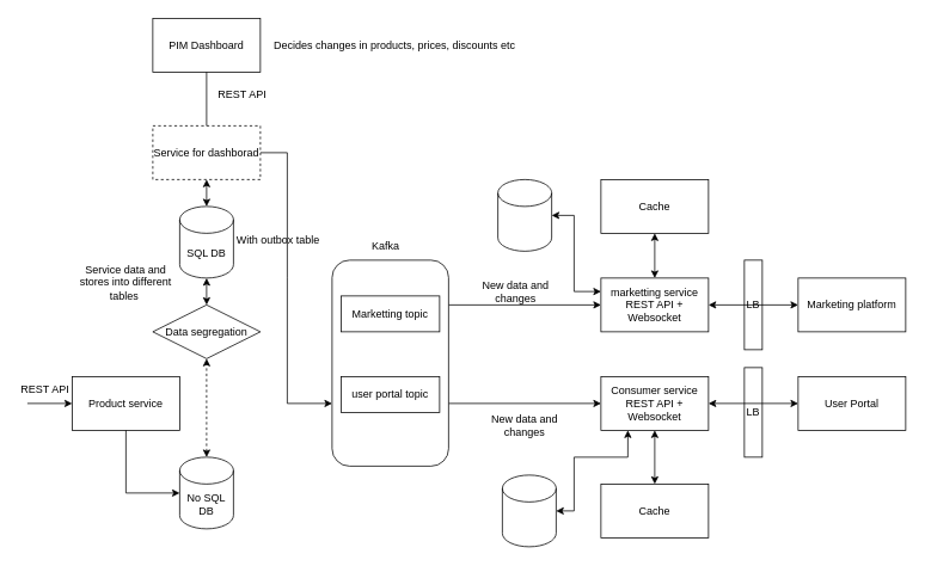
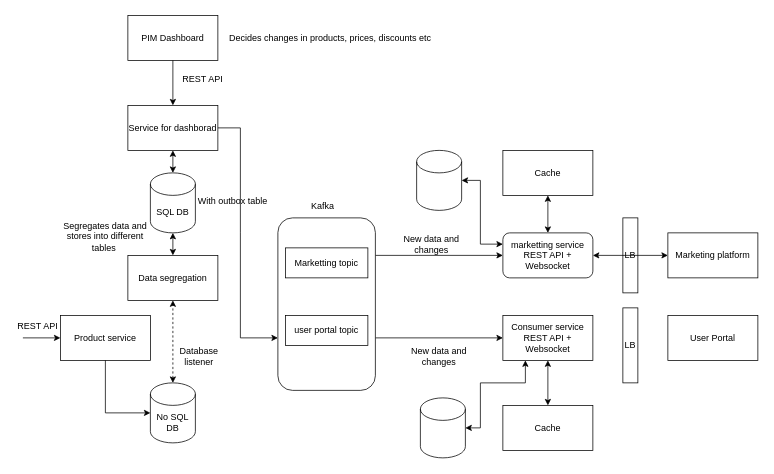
  <mxCell id="0" />
  <mxCell id="1" parent="0" />
  <mxCell id="2" value="REST API" style="text;html=1;align=center;verticalAlign=middle;whiteSpace=wrap;rounded=0;" parent="1" vertex="1"><mxGeometry x="20" y="420" width="60" height="30" as="geometry" /></mxCell>
  <mxCell id="3" value="" style="endArrow=classic;html=1;rounded=0;exitX=0.5;exitY=0;exitDx=0;exitDy=0;exitPerimeter=0;" parent="1" edge="1"><mxGeometry width="50" height="50" relative="1" as="geometry"><mxPoint x="30" y="450" as="sourcePoint" /><mxPoint x="80" y="450" as="targetPoint" /></mxGeometry></mxCell>
  <mxCell id="4" value="Product service" style="rounded=0;whiteSpace=wrap;html=1;" parent="1" vertex="1"><mxGeometry x="80" y="420" width="120" height="60" as="geometry" /></mxCell>
  <mxCell id="5" value="" style="endArrow=classic;html=1;rounded=0;exitX=0.5;exitY=1;exitDx=0;exitDy=0;" parent="1" source="4" edge="1"><mxGeometry width="50" height="50" relative="1" as="geometry"><mxPoint x="100" y="560" as="sourcePoint" /><mxPoint x="200" y="550" as="targetPoint" /><Array as="points"><mxPoint x="140" y="550" /></Array></mxGeometry></mxCell>
  <mxCell id="6" value="&lt;div&gt;No SQL DB&lt;/div&gt;" style="shape=cylinder3;whiteSpace=wrap;html=1;boundedLbl=1;backgroundOutline=1;size=15;" parent="1" vertex="1"><mxGeometry x="200" y="510" width="60" height="80" as="geometry" /></mxCell>
  <mxCell id="7" value="User Portal" style="rounded=0;whiteSpace=wrap;html=1;" parent="1" vertex="1"><mxGeometry x="890" y="420" width="120" height="60" as="geometry" /></mxCell>
  <mxCell id="8" value="M&lt;span style=&quot;background-color: initial;&quot;&gt;arketing platform&lt;/span&gt;" style="rounded=0;whiteSpace=wrap;html=1;" parent="1" vertex="1"><mxGeometry x="890" y="310" width="120" height="60" as="geometry" /></mxCell>
  <mxCell id="9" value="" style="endArrow=classic;html=1;rounded=0;exitX=1;exitY=0.5;exitDx=0;exitDy=0;entryX=0;entryY=0.5;entryDx=0;entryDy=0;" parent="1" source="18" edge="1"><mxGeometry width="50" height="50" relative="1" as="geometry"><mxPoint x="290" y="240" as="sourcePoint" /><mxPoint x="370" y="450" as="targetPoint" /><Array as="points"><mxPoint x="320" y="170" /><mxPoint x="320" y="310" /><mxPoint x="320" y="450" /></Array></mxGeometry></mxCell>
  <mxCell id="10" value="Consumer service&lt;div&gt;REST API + Websocket&lt;/div&gt;" style="rounded=0;whiteSpace=wrap;html=1;" parent="1" vertex="1"><mxGeometry x="670" y="420" width="120" height="60" as="geometry" /></mxCell>
- <mxCell id="11" value="marketting service&lt;div&gt;REST API + Websocket&lt;/div&gt;" style="rounded=0;whiteSpace=wrap;html=1;" parent="1" vertex="1"><mxGeometry x="670" y="310" width="120" height="60" as="geometry" /></mxCell>
+ <mxCell id="11" value="marketting service&lt;div&gt;REST API + Websocket&lt;/div&gt;" style="whiteSpace=wrap;html=1;rounded=1;" parent="1" vertex="1"><mxGeometry x="670" y="310" width="120" height="60" as="geometry" /></mxCell>
  <mxCell id="12" value="LB" style="rounded=0;whiteSpace=wrap;html=1;" vertex="1" parent="1"><mxGeometry x="830" y="290" width="20" height="100" as="geometry" /></mxCell>
  <mxCell id="13" value="LB" style="rounded=0;whiteSpace=wrap;html=1;" vertex="1" parent="1"><mxGeometry x="830" y="410" width="20" height="100" as="geometry" /></mxCell>
  <mxCell id="14" value="Cache" style="rounded=0;whiteSpace=wrap;html=1;" vertex="1" parent="1"><mxGeometry x="670" y="540" width="120" height="60" as="geometry" /></mxCell>
  <mxCell id="15" value="Cache" style="rounded=0;whiteSpace=wrap;html=1;" vertex="1" parent="1"><mxGeometry x="670" y="200" width="120" height="60" as="geometry" /></mxCell>
  <mxCell id="16" value="" style="endArrow=classic;startArrow=classic;html=1;rounded=0;exitX=0.5;exitY=0;exitDx=0;exitDy=0;entryX=0.5;entryY=1;entryDx=0;entryDy=0;" edge="1" parent="1" source="14" target="10"><mxGeometry width="50" height="50" relative="1" as="geometry"><mxPoint x="470" y="400" as="sourcePoint" /><mxPoint x="520" y="350" as="targetPoint" /></mxGeometry></mxCell>
  <mxCell id="17" value="" style="endArrow=classic;startArrow=classic;html=1;rounded=0;exitX=0.5;exitY=0;exitDx=0;exitDy=0;entryX=0.5;entryY=1;entryDx=0;entryDy=0;" edge="1" parent="1" source="11" target="15"><mxGeometry width="50" height="50" relative="1" as="geometry"><mxPoint x="740" y="550" as="sourcePoint" /><mxPoint x="740" y="490" as="targetPoint" /></mxGeometry></mxCell>
- <mxCell id="18" value="Service for dashborad" style="rounded=0;whiteSpace=wrap;html=1;dashed=1;" vertex="1" parent="1"><mxGeometry x="170" y="140" width="120" height="60" as="geometry" /></mxCell>
+ <mxCell id="18" value="Service for dashborad" style="rounded=0;whiteSpace=wrap;html=1;" vertex="1" parent="1"><mxGeometry x="170" y="140" width="120" height="60" as="geometry" /></mxCell>
  <mxCell id="19" value="PIM Dashboard" style="rounded=0;whiteSpace=wrap;html=1;" vertex="1" parent="1"><mxGeometry x="170" y="20" width="120" height="60" as="geometry" /></mxCell>
- <mxCell id="20" value="" style="endArrow=none;html=1;rounded=0;exitX=0.5;exitY=1;exitDx=0;exitDy=0;" edge="1" parent="1" source="19" target="18"><mxGeometry width="50" height="50" relative="1" as="geometry"><mxPoint x="470" y="210" as="sourcePoint" /><mxPoint x="520" y="160" as="targetPoint" /></mxGeometry></mxCell>
+ <mxCell id="20" value="" style="endArrow=classic;html=1;rounded=0;exitX=0.5;exitY=1;exitDx=0;exitDy=0;" edge="1" parent="1" source="19" target="18"><mxGeometry width="50" height="50" relative="1" as="geometry"><mxPoint x="470" y="210" as="sourcePoint" /><mxPoint x="520" y="160" as="targetPoint" /></mxGeometry></mxCell>
  <mxCell id="21" value="Decides changes in products, prices, discounts etc" style="text;html=1;align=center;verticalAlign=middle;whiteSpace=wrap;rounded=0;" vertex="1" parent="1"><mxGeometry x="290" y="35" width="300" height="30" as="geometry" /></mxCell>
  <mxCell id="22" value="" style="shape=cylinder3;whiteSpace=wrap;html=1;boundedLbl=1;backgroundOutline=1;size=15;" vertex="1" parent="1"><mxGeometry x="555" y="200" width="60" height="80" as="geometry" /></mxCell>
  <mxCell id="23" value="" style="shape=cylinder3;whiteSpace=wrap;html=1;boundedLbl=1;backgroundOutline=1;size=15;" vertex="1" parent="1"><mxGeometry x="560" y="530" width="60" height="80" as="geometry" /></mxCell>
  <mxCell id="24" value="" style="endArrow=classic;html=1;rounded=0;entryX=0;entryY=0.5;entryDx=0;entryDy=0;" edge="1" parent="1" target="11"><mxGeometry width="50" height="50" relative="1" as="geometry"><mxPoint x="500" y="340" as="sourcePoint" /><mxPoint x="520" y="300" as="targetPoint" /></mxGeometry></mxCell>
  <mxCell id="25" value="" style="endArrow=classic;html=1;rounded=0;entryX=0;entryY=0.5;entryDx=0;entryDy=0;exitX=0.5;exitY=0;exitDx=0;exitDy=0;exitPerimeter=0;" edge="1" parent="1" target="10"><mxGeometry width="50" height="50" relative="1" as="geometry"><mxPoint x="500" y="450" as="sourcePoint" /><mxPoint x="680" y="350" as="targetPoint" /></mxGeometry></mxCell>
  <mxCell id="26" value="" style="rounded=1;whiteSpace=wrap;html=1;" vertex="1" parent="1"><mxGeometry x="370" y="290" width="130" height="230" as="geometry" /></mxCell>
  <mxCell id="27" value="Kafka" style="text;html=1;align=center;verticalAlign=middle;whiteSpace=wrap;rounded=0;" vertex="1" parent="1"><mxGeometry x="400" y="260" width="60" height="30" as="geometry" /></mxCell>
  <mxCell id="28" value="New data and changes" style="text;html=1;align=center;verticalAlign=middle;whiteSpace=wrap;rounded=0;" vertex="1" parent="1"><mxGeometry x="530" y="310" width="90" height="30" as="geometry" /></mxCell>
  <mxCell id="29" value="New data and changes" style="text;html=1;align=center;verticalAlign=middle;whiteSpace=wrap;rounded=0;" vertex="1" parent="1"><mxGeometry x="540" y="460" width="90" height="30" as="geometry" /></mxCell>
  <mxCell id="30" value="Marketting topic" style="rounded=0;whiteSpace=wrap;html=1;" vertex="1" parent="1"><mxGeometry x="380" y="330" width="110" height="40" as="geometry" /></mxCell>
  <mxCell id="31" value="user portal topic" style="rounded=0;whiteSpace=wrap;html=1;" vertex="1" parent="1"><mxGeometry x="380" y="420" width="110" height="40" as="geometry" /></mxCell>
  <mxCell id="32" value="" style="endArrow=classic;startArrow=classic;html=1;rounded=0;entryX=0;entryY=0.25;entryDx=0;entryDy=0;exitX=1;exitY=0.5;exitDx=0;exitDy=0;exitPerimeter=0;" edge="1" parent="1" source="22" target="11"><mxGeometry width="50" height="50" relative="1" as="geometry"><mxPoint x="470" y="350" as="sourcePoint" /><mxPoint x="520" y="300" as="targetPoint" /><Array as="points"><mxPoint x="640" y="240" /><mxPoint x="640" y="325" /></Array></mxGeometry></mxCell>
  <mxCell id="33" value="" style="endArrow=classic;startArrow=classic;html=1;rounded=0;entryX=0.25;entryY=1;entryDx=0;entryDy=0;exitX=1;exitY=0.5;exitDx=0;exitDy=0;exitPerimeter=0;" edge="1" parent="1" source="23" target="10"><mxGeometry width="50" height="50" relative="1" as="geometry"><mxPoint x="470" y="350" as="sourcePoint" /><mxPoint x="520" y="300" as="targetPoint" /><Array as="points"><mxPoint x="640" y="570" /><mxPoint x="640" y="510" /><mxPoint x="700" y="510" /></Array></mxGeometry></mxCell>
  <mxCell id="34" value="" style="endArrow=classic;startArrow=classic;html=1;rounded=0;exitX=0.5;exitY=0;exitDx=0;exitDy=0;exitPerimeter=0;entryX=0.5;entryY=1;entryDx=0;entryDy=0;dashed=1;" edge="1" parent="1" source="6" target="39"><mxGeometry width="50" height="50" relative="1" as="geometry"><mxPoint x="390" y="350" as="sourcePoint" /><mxPoint x="230" y="330" as="targetPoint" /></mxGeometry></mxCell>
  <mxCell id="35" value="With outbox table&lt;div&gt;&lt;br&gt;&lt;/div&gt;" style="text;html=1;align=center;verticalAlign=middle;whiteSpace=wrap;rounded=0;" vertex="1" parent="1"><mxGeometry x="260" y="260" width="100" height="30" as="geometry" /></mxCell>
  <mxCell id="36" value="REST API" style="text;html=1;align=center;verticalAlign=middle;whiteSpace=wrap;rounded=0;" vertex="1" parent="1"><mxGeometry x="240" y="90" width="60" height="30" as="geometry" /></mxCell>
  <mxCell id="37" value="" style="endArrow=classic;startArrow=classic;html=1;rounded=0;entryX=0;entryY=0.5;entryDx=0;entryDy=0;exitX=1;exitY=0.5;exitDx=0;exitDy=0;" edge="1" parent="1" source="11" target="8"><mxGeometry width="50" height="50" relative="1" as="geometry"><mxPoint x="630" y="350" as="sourcePoint" /><mxPoint x="680" y="300" as="targetPoint" /></mxGeometry></mxCell>
- <mxCell id="38" value="" style="endArrow=classic;startArrow=classic;html=1;rounded=0;exitX=1;exitY=0.5;exitDx=0;exitDy=0;entryX=0;entryY=0.5;entryDx=0;entryDy=0;" edge="1" parent="1" source="10" target="7"><mxGeometry width="50" height="50" relative="1" as="geometry"><mxPoint x="630" y="350" as="sourcePoint" /><mxPoint x="680" y="300" as="targetPoint" /></mxGeometry></mxCell>
- <mxCell id="39" value="Data segregation" style="rhombus;whiteSpace=wrap;html=1;" vertex="1" parent="1"><mxGeometry x="170" y="340" width="120" height="60" as="geometry" /></mxCell>
+ <mxCell id="39" value="Data segregation" style="rounded=0;whiteSpace=wrap;html=1;" vertex="1" parent="1"><mxGeometry x="170" y="340" width="120" height="60" as="geometry" /></mxCell>
  <mxCell id="40" value="SQL DB" style="shape=cylinder3;whiteSpace=wrap;html=1;boundedLbl=1;backgroundOutline=1;size=15;" vertex="1" parent="1"><mxGeometry x="200" y="230" width="60" height="80" as="geometry" /></mxCell>
  <mxCell id="41" value="" style="endArrow=classic;startArrow=classic;html=1;rounded=0;exitX=0.5;exitY=0;exitDx=0;exitDy=0;exitPerimeter=0;entryX=0.5;entryY=1;entryDx=0;entryDy=0;" edge="1" parent="1" source="40" target="18"><mxGeometry width="50" height="50" relative="1" as="geometry"><mxPoint x="630" y="350" as="sourcePoint" /><mxPoint x="680" y="300" as="targetPoint" /></mxGeometry></mxCell>
  <mxCell id="42" value="" style="endArrow=classic;startArrow=classic;html=1;rounded=0;exitX=0.5;exitY=0;exitDx=0;exitDy=0;entryX=0.5;entryY=1;entryDx=0;entryDy=0;entryPerimeter=0;" edge="1" parent="1" source="39" target="40"><mxGeometry width="50" height="50" relative="1" as="geometry"><mxPoint x="630" y="350" as="sourcePoint" /><mxPoint x="680" y="300" as="targetPoint" /></mxGeometry></mxCell>
- <mxCell id="43" value="Service data and stores into different tables&amp;nbsp;" style="text;html=1;align=center;verticalAlign=middle;whiteSpace=wrap;rounded=0;" vertex="1" parent="1"><mxGeometry x="80" y="300" width="120" height="30" as="geometry" /></mxCell>
+ <mxCell id="43" value="Segregates data and stores into different tables&amp;nbsp;" style="text;html=1;align=center;verticalAlign=middle;whiteSpace=wrap;rounded=0;" vertex="1" parent="1"><mxGeometry x="80" y="300" width="120" height="30" as="geometry" /></mxCell>
+ <mxCell id="44" value="Database listener" style="text;html=1;align=center;verticalAlign=middle;whiteSpace=wrap;rounded=0;" vertex="1" parent="1"><mxGeometry x="220" y="460" width="90" height="30" as="geometry" /></mxCell>
